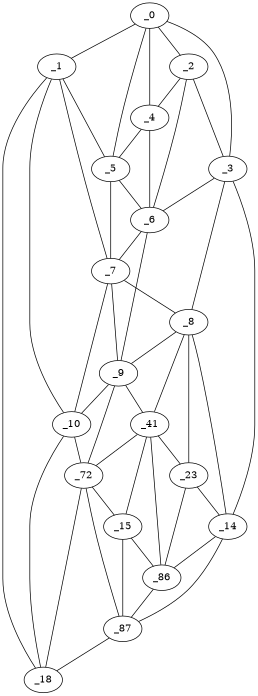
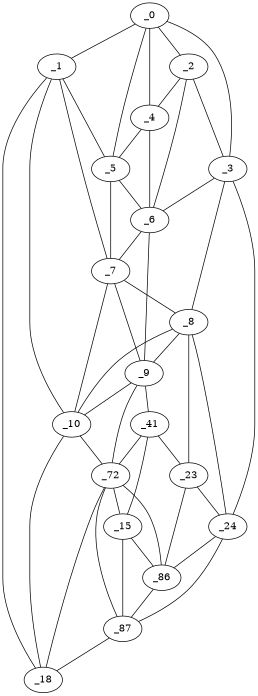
  graph {
    node [x=4 y=79]
    edge [valence=2]
    _1 [y=87]
    _0
    _2 [x=14 y=56]
    _3 [x=15 y=51]
    _4 [x=15 y=66]
    _5 [x=21 y=77]
    _7 [x=48 y=75]
    _10 [x=96]
    _18 [x=126 y=90]
    _6 [x=48 y=71]
    _8 [x=77 y=44]
-   _14 [x=117 y=38]
+   _14 [x=117 y=38 label=_24]
    _9 [x=95 y=73]
    n14 [label=_72 x=115]
    n15 [label=_41 x=110 y=60]
    n16 [label=_23 x=116 y=46]
    n17 [label=_86 x=119 y=60]
    n18 [label=_87 x=126 y=73]
    _15 [x=118 y=73]
    _1 -- _5
    _1 -- _7 [valence=1]
    _1 -- _10
    _1 -- _18 [valence=1]
    _0 -- _1 [valence=1]
    _0 -- _2
    _0 -- _3 [valence=1]
    _0 -- _4 [valence=1]
    _0 -- _5
    _2 -- _3 [valence=1]
    _2 -- _4
    _2 -- _6 [valence=1]
    _3 -- _6 [valence=1]
    _3 -- _8
    _3 -- _14 [valence=1]
    _4 -- _5 [valence=1]
    _4 -- _6
    _5 -- _7
    _5 -- _6
    _7 -- _10
    _7 -- _8
    _7 -- _9
    _10 -- _18
    _10 -- n14
    _6 -- _7
    _6 -- _9 [valence=1]
    _8 -- _14 [valence=1]
    _8 -- _9
-   _8 -- n15
+   _8 -- _10
    _8 -- n16 [valence=1]
    _14 -- n17
    _14 -- n18 [valence=1]
    _9 -- _10 [valence=1]
    _9 -- n14 [valence=1]
    _9 -- n15 [valence=1]
    n14 -- _18
    n14 -- n18 [valence=1]
    n14 -- _15
    n15 -- n14
    n15 -- n16 [valence=1]
-   n15 -- n17
+   n14 -- n17
    n15 -- _15
    n16 -- _14
    n16 -- n17
    n17 -- n18 [valence=1]
    n18 -- _18 [valence=1]
    _15 -- n17
    _15 -- n18
  }
